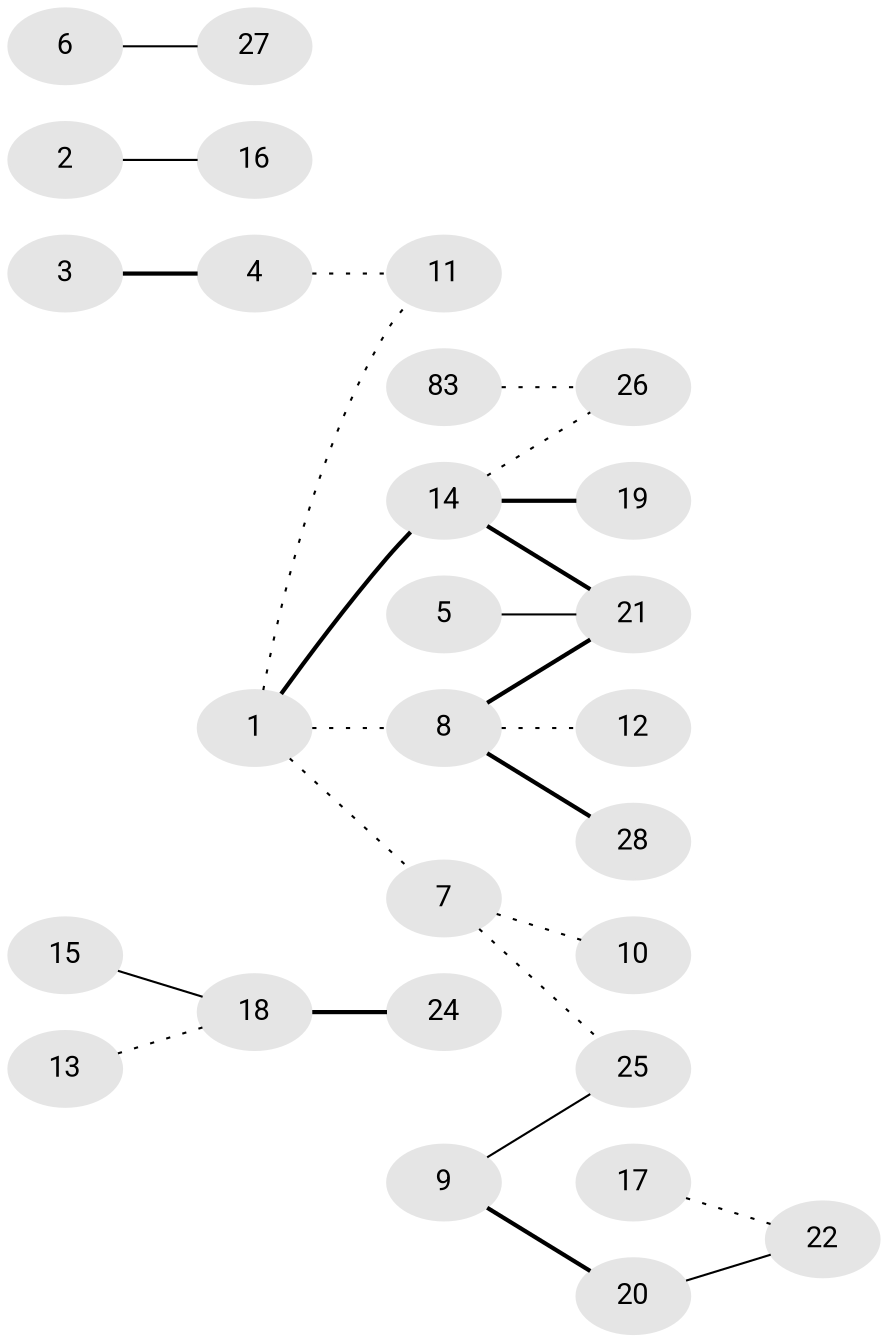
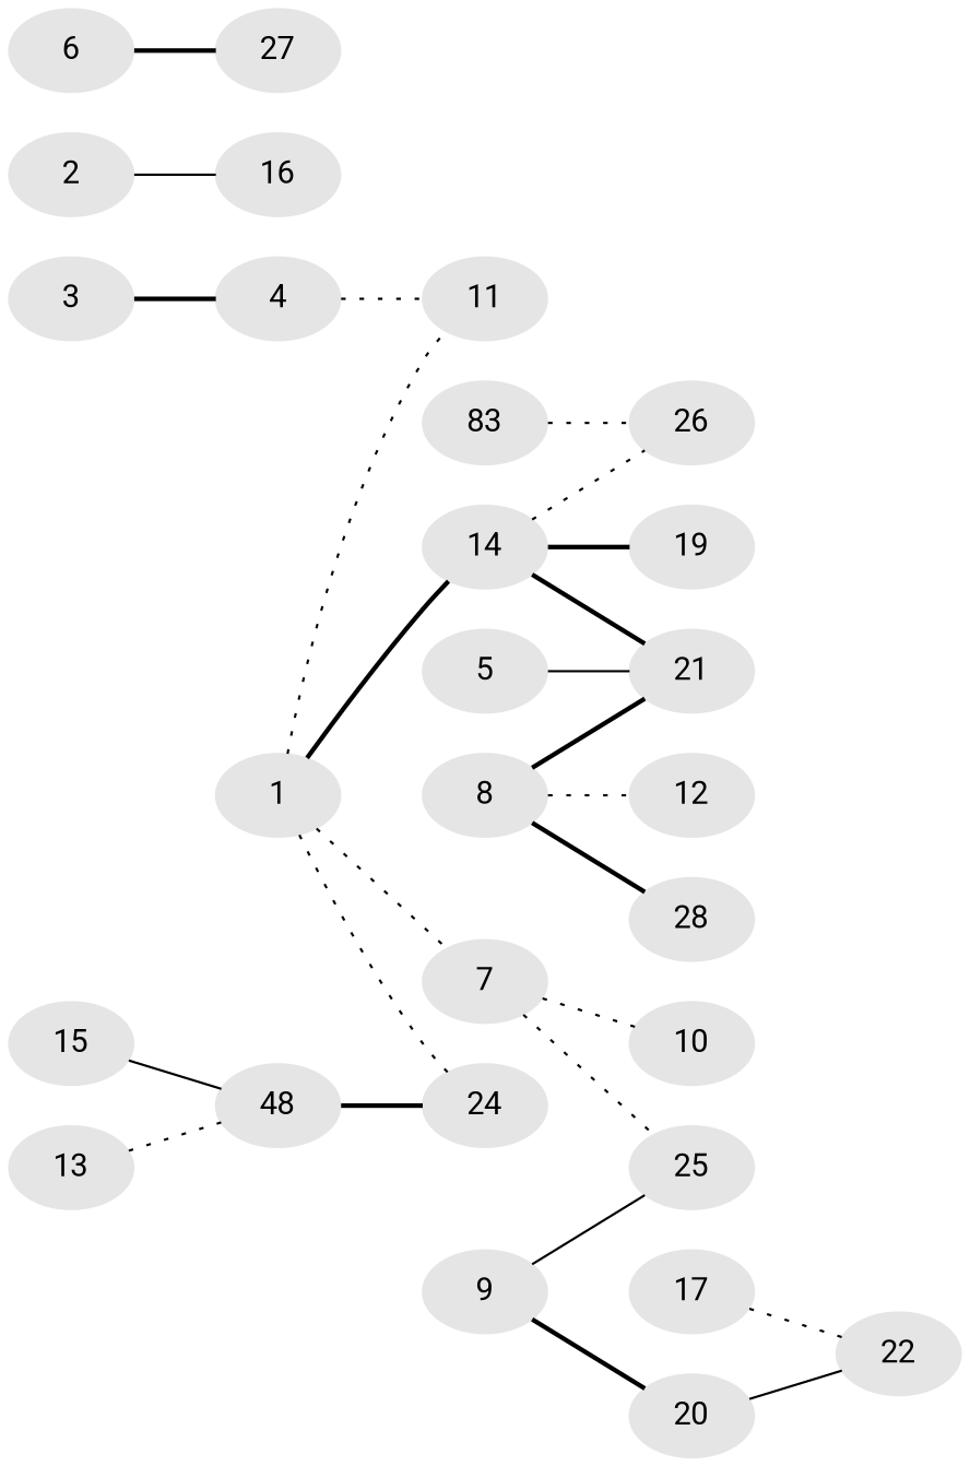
  graph {
    fontname=Roboto
    rankdir=LR
    node [color=gray90 fontname=Roboto style=filled]
    edge [fontname=Roboto style=dotted weight=1.0]
    1
    7
    11
    14
    24
    10
    25
    21
    19
    26
    2
    16
    3
    4
    5
    6
    27
    8
    12
    28
    9
    20
    22
    13
-   18
+   18 [label=48]
    15
    17
    n28 [label=83]
    1 -- 7
    1 -- 11
    1 -- 14 [style=bold]
-   1 -- 8
+   1 -- 24
    7 -- 10
    7 -- 25
    14 -- 21 [style=bold]
    14 -- 19 [style=bold]
    14 -- 26
    2 -- 16 [style=solid]
    3 -- 4 [style=bold]
    4 -- 11
    5 -- 21 [style=solid]
-   6 -- 27 [style=solid]
+   6 -- 27 [style=bold]
    8 -- 21 [style=bold]
    8 -- 12
    8 -- 28 [style=bold]
    9 -- 25 [style=solid]
    9 -- 20 [style=bold]
    20 -- 22 [style=solid]
    13 -- 18
    18 -- 24 [style=bold]
    15 -- 18 [style=solid]
    17 -- 22
    n28 -- 26
  }
